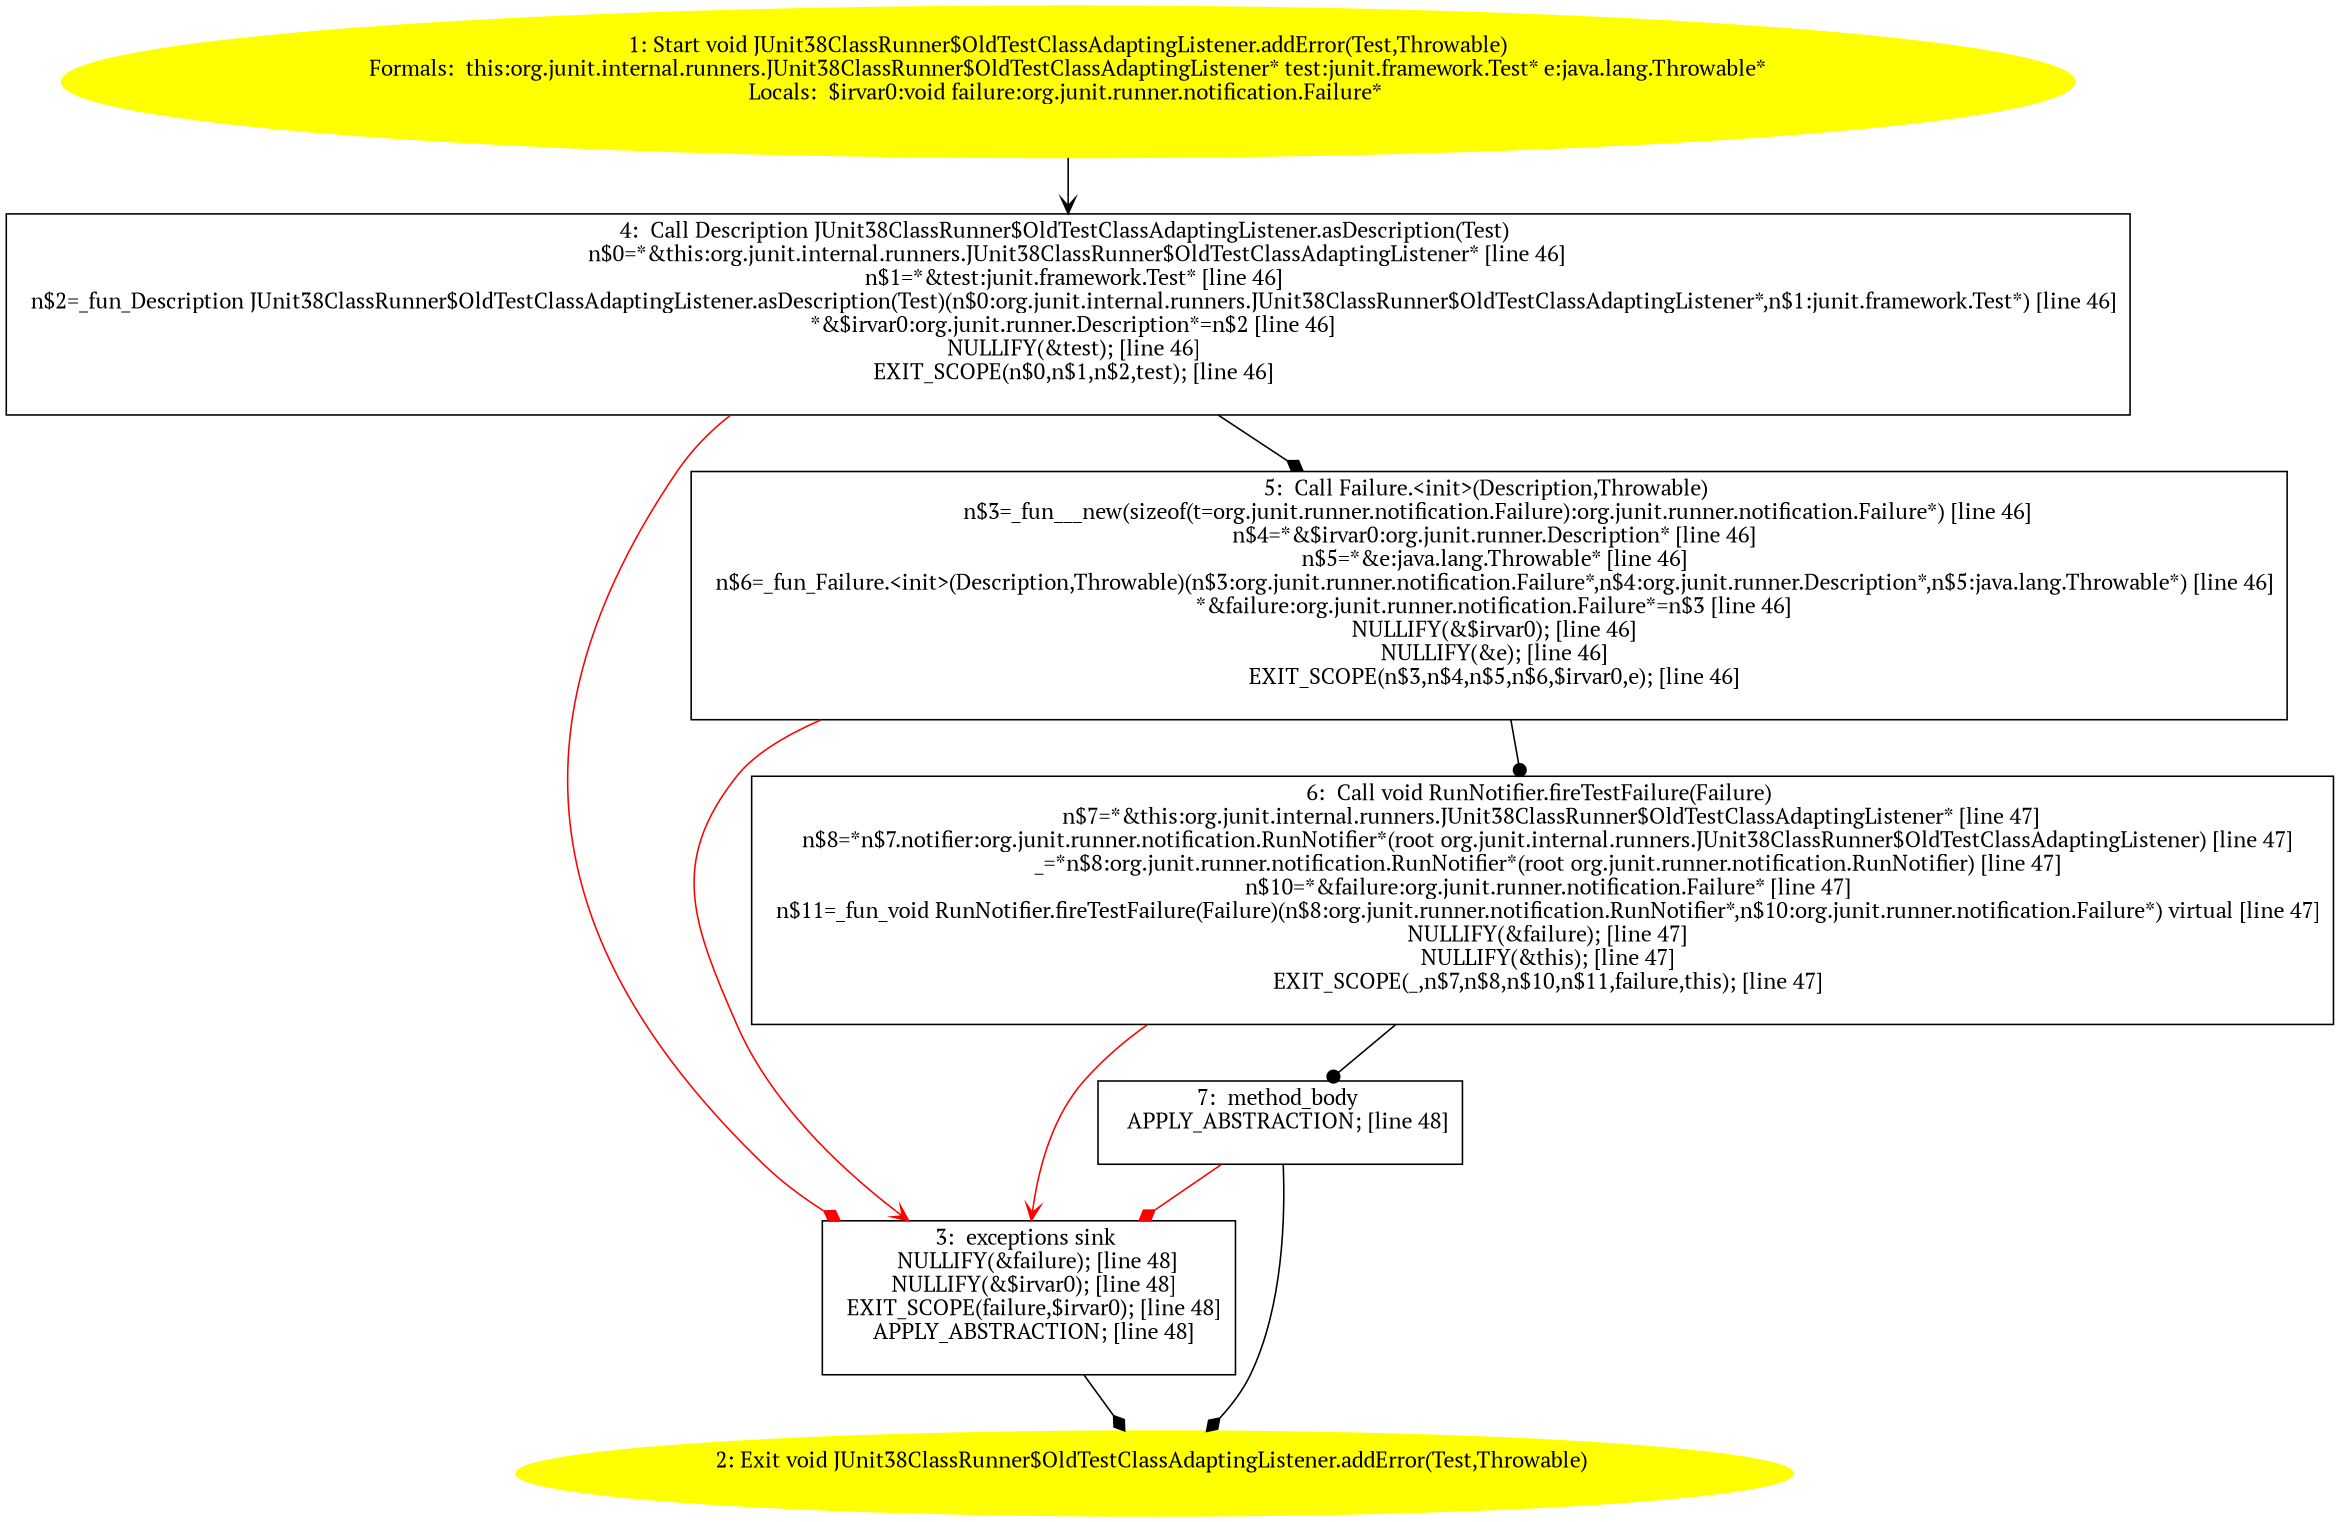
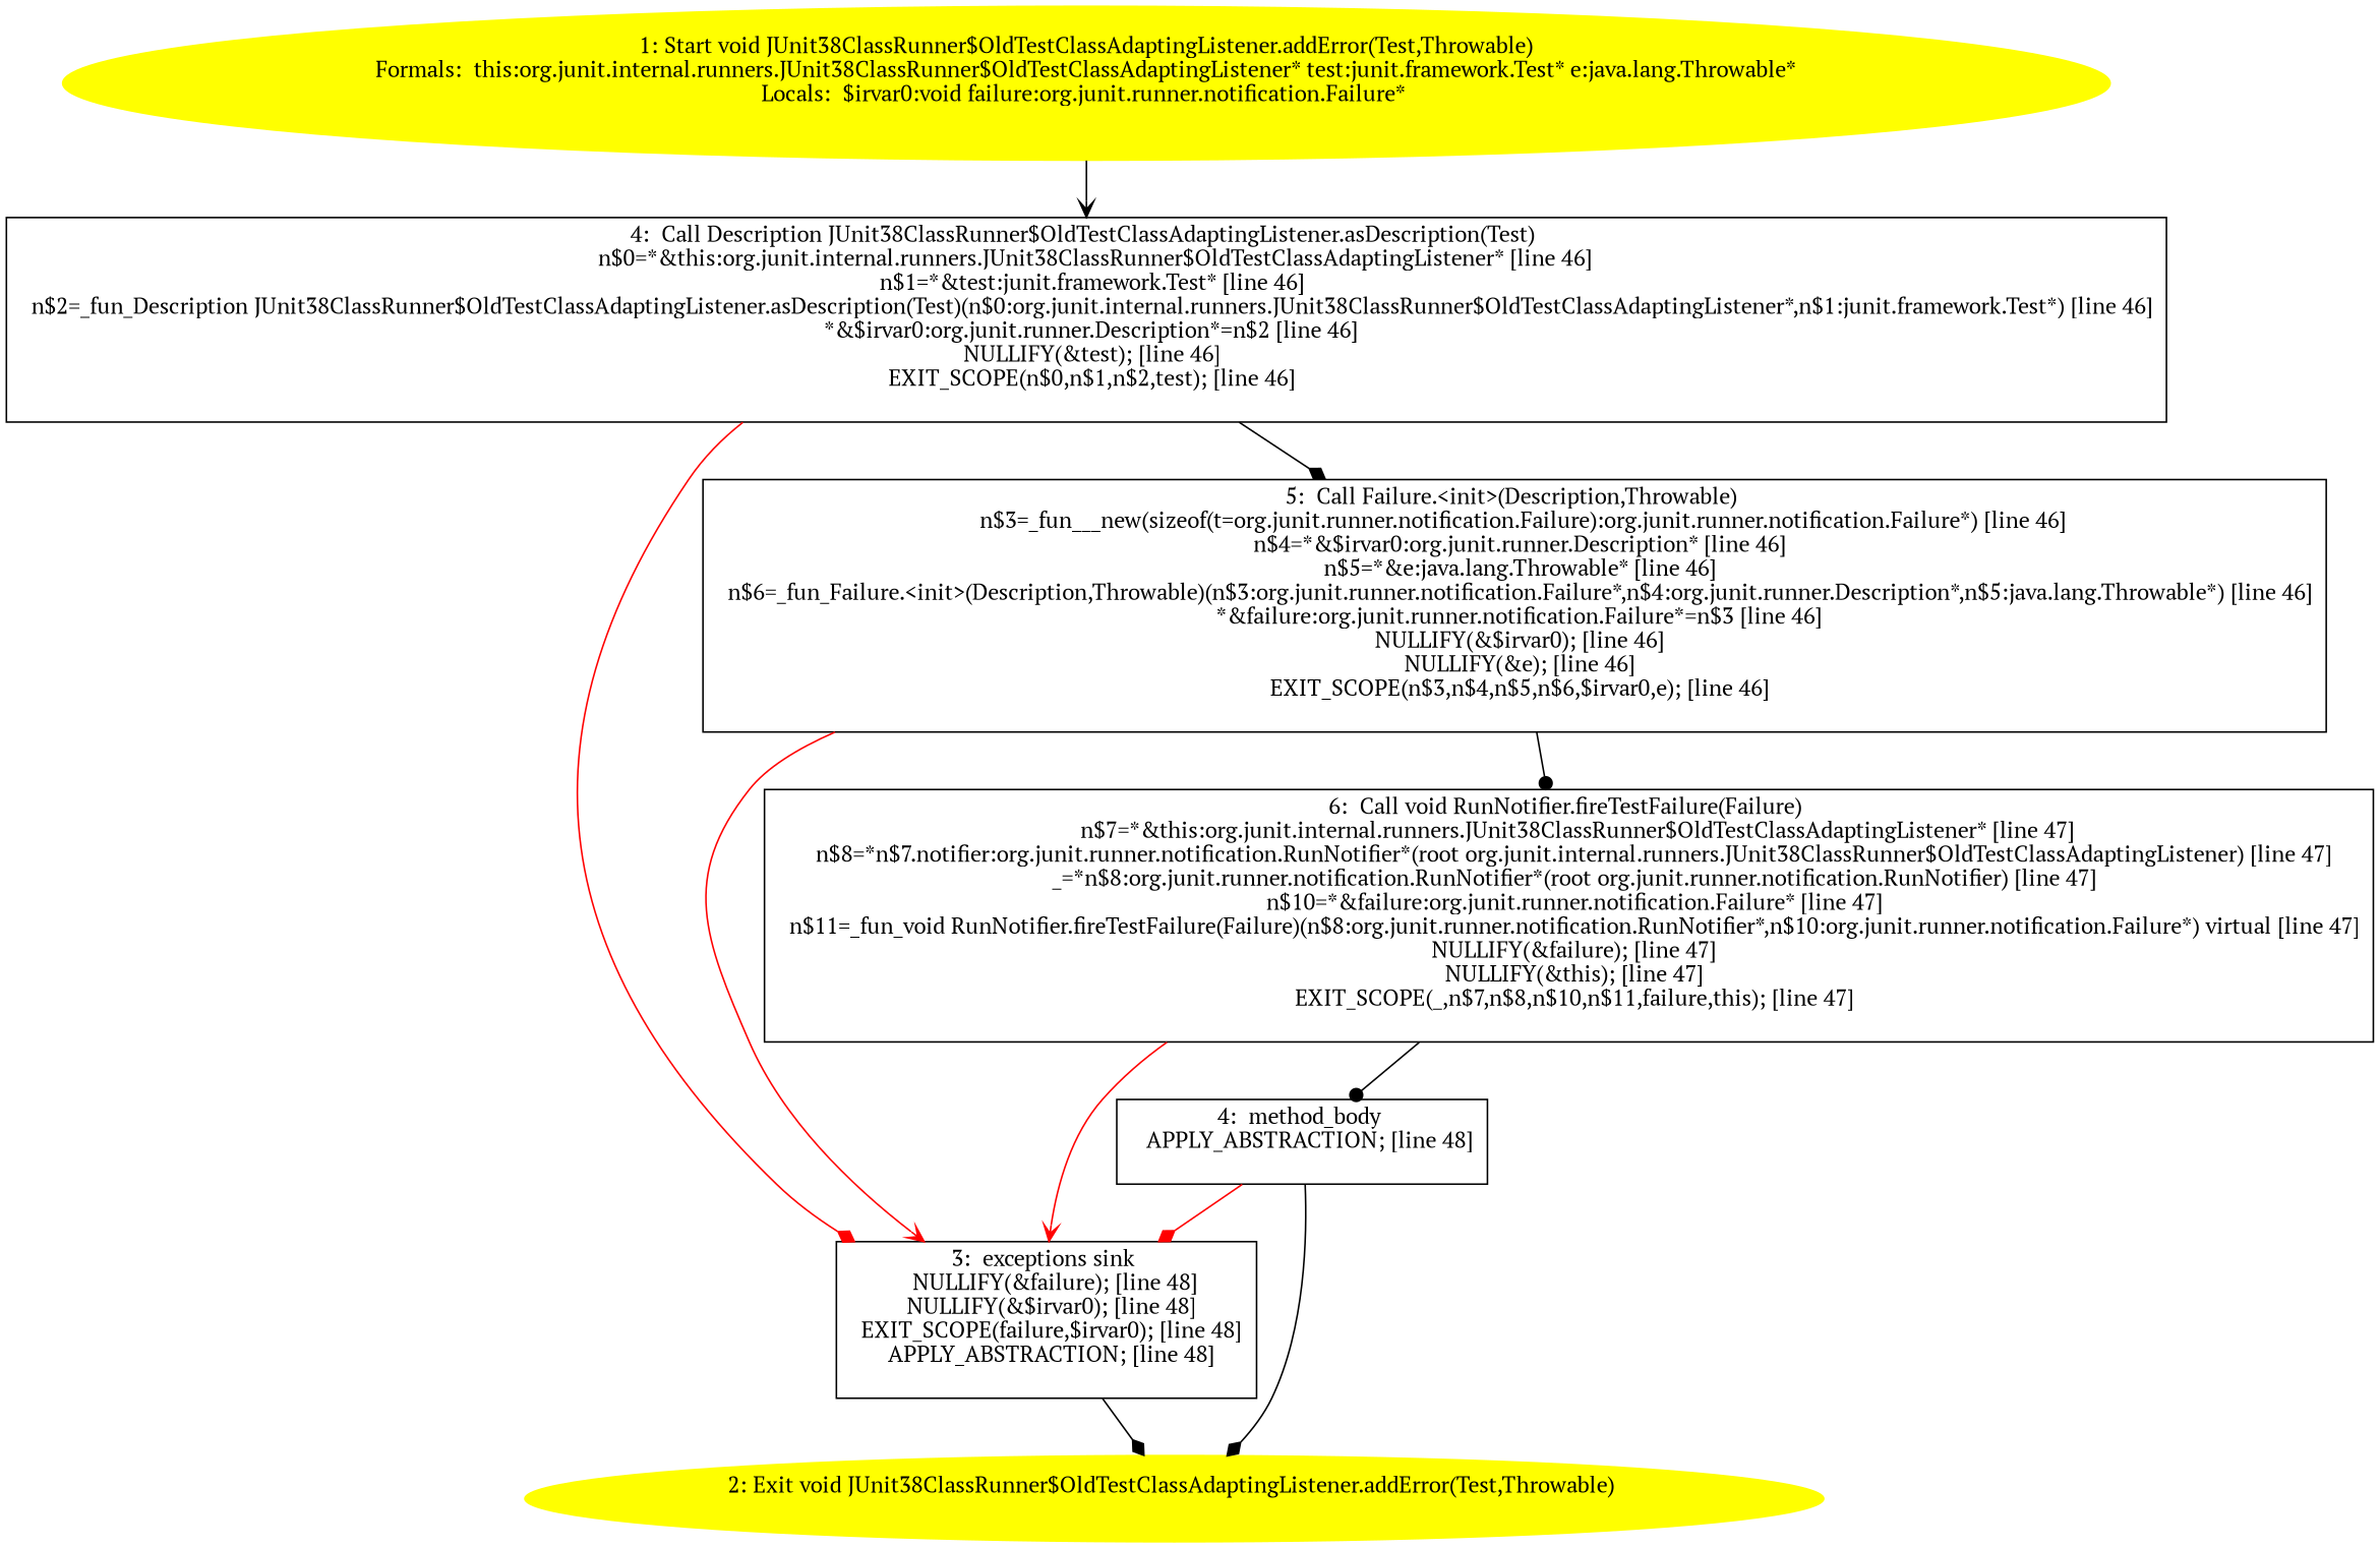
  digraph {
    fontname="PT Serif"
    node [fontname="PT Serif" shape=box]
    edge [arrowhead=diamond fontname="PT Serif"]
    n1 [color=yellow label="1: Start void JUnit38ClassRunner$OldTestClassAdaptingListener.addError(Test,Throwable)\nFormals:  this:org.junit.internal.runners.JUnit38ClassRunner$OldTestClassAdaptingListener* test:junit.framework.Test* e:java.lang.Throwable*\nLocals:  $irvar0:void failure:org.junit.runner.notification.Failure* \n  " style=filled shape=""]
    n2 [label="4:  Call Description JUnit38ClassRunner$OldTestClassAdaptingListener.asDescription(Test) \n   n$0=*&this:org.junit.internal.runners.JUnit38ClassRunner$OldTestClassAdaptingListener* [line 46]\n  n$1=*&test:junit.framework.Test* [line 46]\n  n$2=_fun_Description JUnit38ClassRunner$OldTestClassAdaptingListener.asDescription(Test)(n$0:org.junit.internal.runners.JUnit38ClassRunner$OldTestClassAdaptingListener*,n$1:junit.framework.Test*) [line 46]\n  *&$irvar0:org.junit.runner.Description*=n$2 [line 46]\n  NULLIFY(&test); [line 46]\n  EXIT_SCOPE(n$0,n$1,n$2,test); [line 46]\n "]
    n3 [label="3:  exceptions sink \n   NULLIFY(&failure); [line 48]\n  NULLIFY(&$irvar0); [line 48]\n  EXIT_SCOPE(failure,$irvar0); [line 48]\n  APPLY_ABSTRACTION; [line 48]\n "]
    n4 [label="5:  Call Failure.<init>(Description,Throwable) \n   n$3=_fun___new(sizeof(t=org.junit.runner.notification.Failure):org.junit.runner.notification.Failure*) [line 46]\n  n$4=*&$irvar0:org.junit.runner.Description* [line 46]\n  n$5=*&e:java.lang.Throwable* [line 46]\n  n$6=_fun_Failure.<init>(Description,Throwable)(n$3:org.junit.runner.notification.Failure*,n$4:org.junit.runner.Description*,n$5:java.lang.Throwable*) [line 46]\n  *&failure:org.junit.runner.notification.Failure*=n$3 [line 46]\n  NULLIFY(&$irvar0); [line 46]\n  NULLIFY(&e); [line 46]\n  EXIT_SCOPE(n$3,n$4,n$5,n$6,$irvar0,e); [line 46]\n "]
    n5 [color=yellow label="2: Exit void JUnit38ClassRunner$OldTestClassAdaptingListener.addError(Test,Throwable) \n  " style=filled shape=""]
    n6 [label="6:  Call void RunNotifier.fireTestFailure(Failure) \n   n$7=*&this:org.junit.internal.runners.JUnit38ClassRunner$OldTestClassAdaptingListener* [line 47]\n  n$8=*n$7.notifier:org.junit.runner.notification.RunNotifier*(root org.junit.internal.runners.JUnit38ClassRunner$OldTestClassAdaptingListener) [line 47]\n  _=*n$8:org.junit.runner.notification.RunNotifier*(root org.junit.runner.notification.RunNotifier) [line 47]\n  n$10=*&failure:org.junit.runner.notification.Failure* [line 47]\n  n$11=_fun_void RunNotifier.fireTestFailure(Failure)(n$8:org.junit.runner.notification.RunNotifier*,n$10:org.junit.runner.notification.Failure*) virtual [line 47]\n  NULLIFY(&failure); [line 47]\n  NULLIFY(&this); [line 47]\n  EXIT_SCOPE(_,n$7,n$8,n$10,n$11,failure,this); [line 47]\n "]
-   n7 [label="7:  method_body \n   APPLY_ABSTRACTION; [line 48]\n "]
+   n7 [label="4:  method_body \n   APPLY_ABSTRACTION; [line 48]\n "]
    n1 -> n2 [arrowhead=vee]
    n2 -> n3 [color=red]
    n2 -> n4
    n3 -> n5
    n4 -> n3 [color=red arrowhead=vee]
    n4 -> n6 [arrowhead=dot]
    n6 -> n3 [color=red arrowhead=vee]
    n6 -> n7 [arrowhead=dot]
    n7 -> n3 [color=red]
    n7 -> n5
  }
